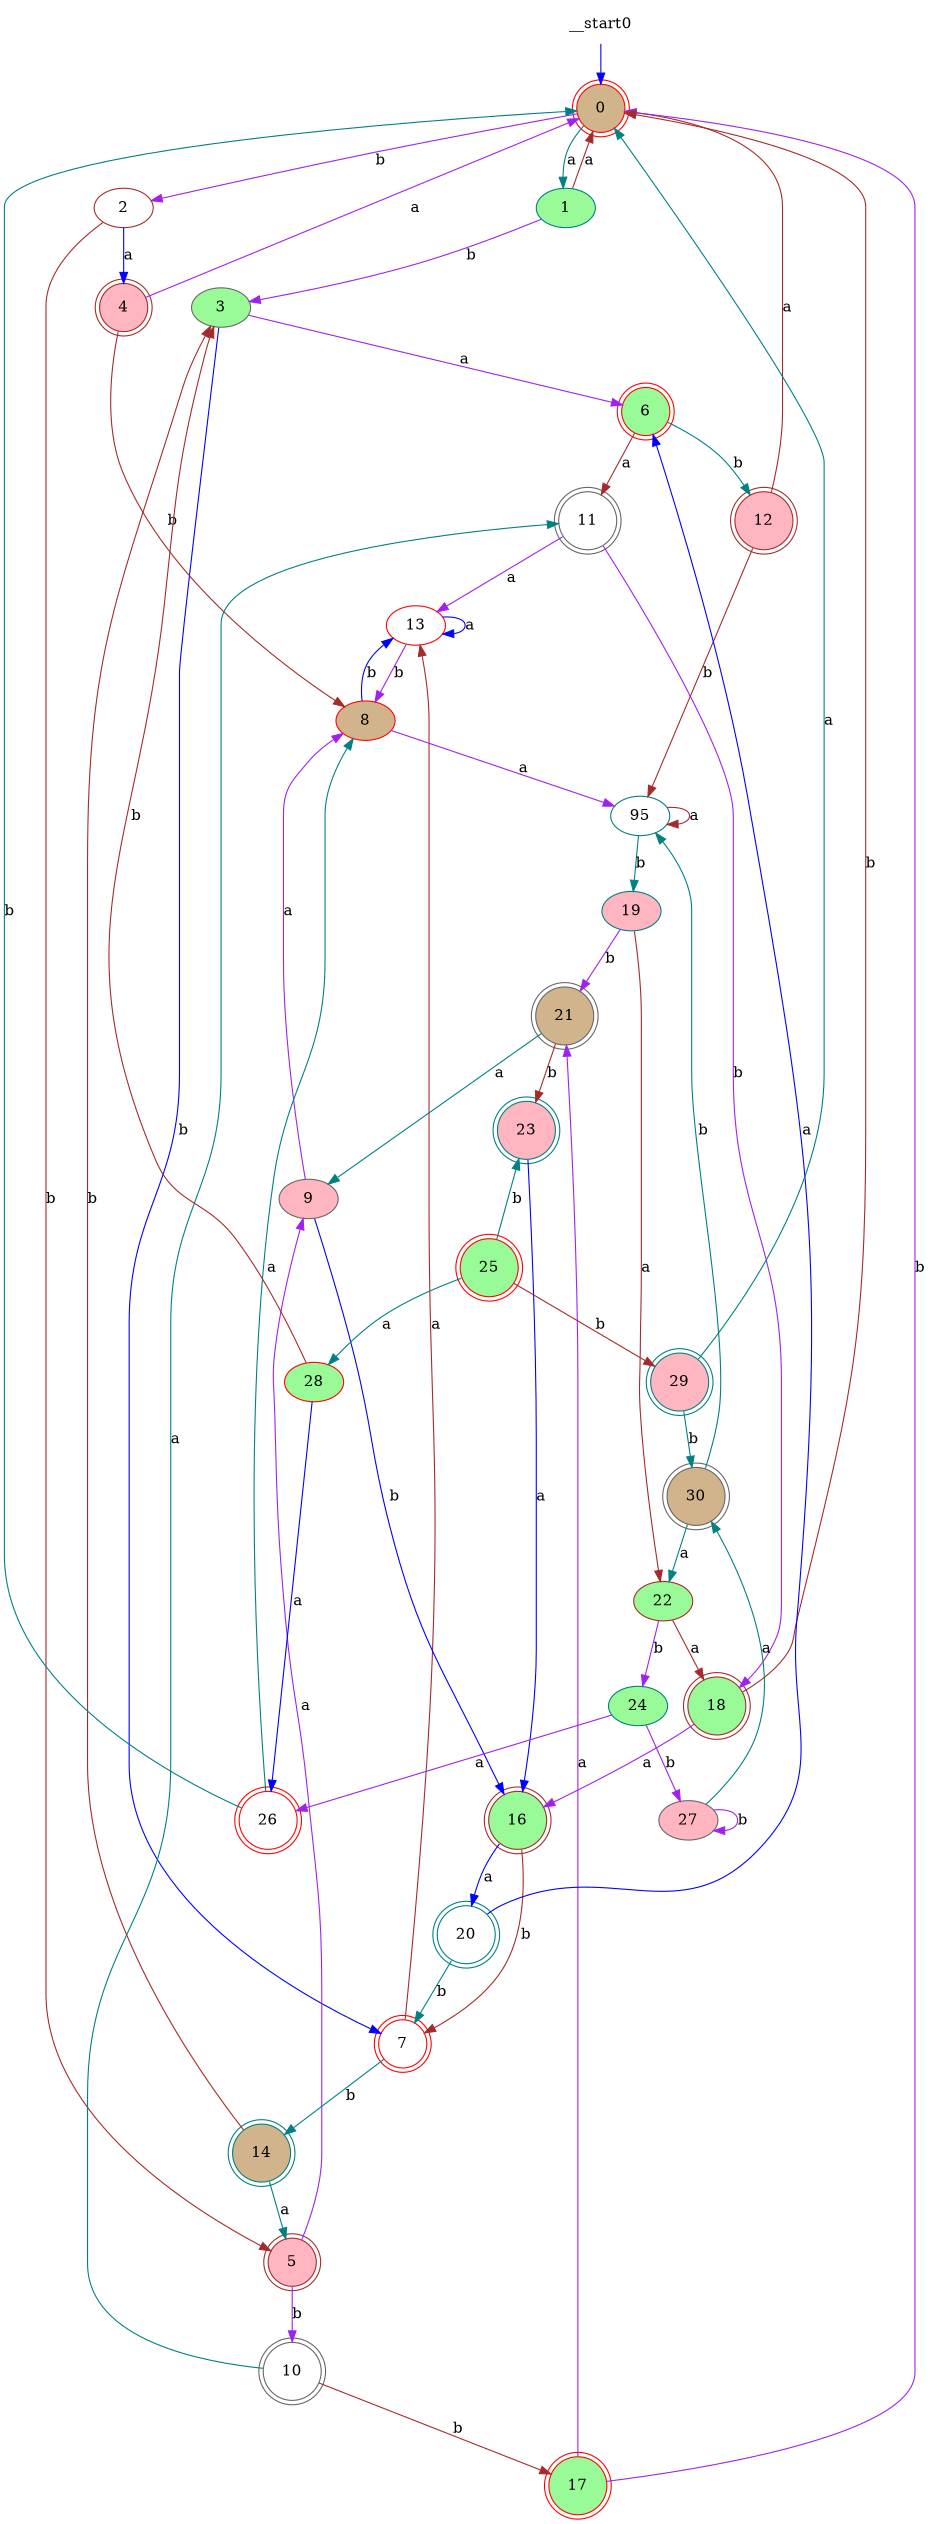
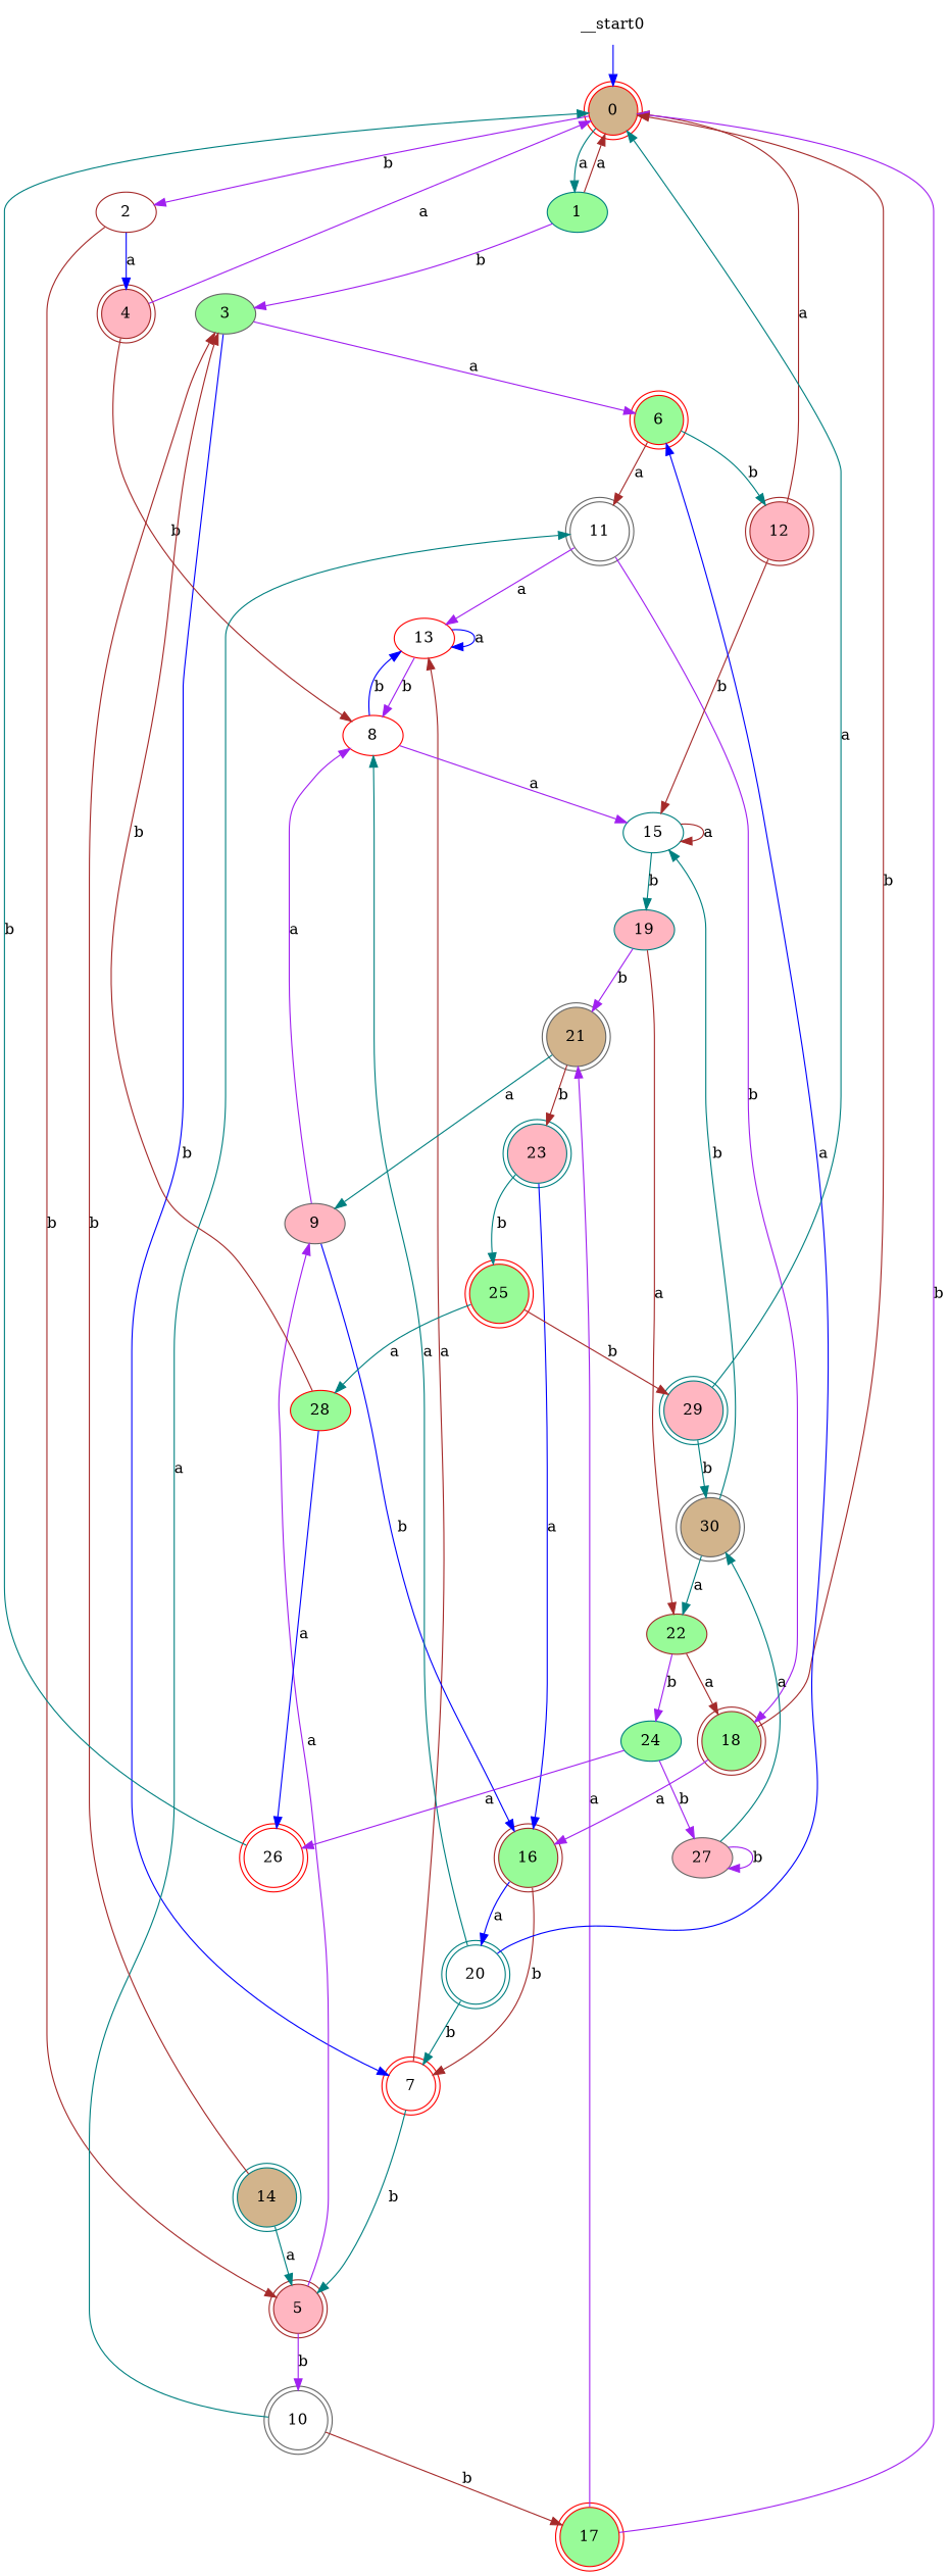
  digraph {
    node [color=red fillcolor=white shape=doublecircle style=filled]
    edge [color=purple]
    __start0 [color=brown shape=none]
    0 [fillcolor=tan]
    1 [color=teal fillcolor=palegreen shape=""]
    2 [color=brown shape=""]
    3 [color=gray40 fillcolor=palegreen shape=""]
    4 [color=brown fillcolor=lightpink]
    5 [color=brown fillcolor=lightpink]
    6 [fillcolor=palegreen]
    7
-   8 [fillcolor=tan shape=""]
+   8 [shape=""]
    9 [color=gray40 fillcolor=lightpink shape=""]
    10 [color=gray40]
    11 [color=gray40]
    12 [color=brown fillcolor=lightpink]
    13 [shape=""]
    14 [color=teal fillcolor=tan]
-   15 [color=teal label=95 shape=""]
+   15 [color=teal shape=""]
    16 [color=brown fillcolor=palegreen]
    17 [fillcolor=palegreen]
    18 [color=brown fillcolor=palegreen]
    19 [color=teal fillcolor=lightpink shape=""]
    20 [color=teal]
    21 [color=gray40 fillcolor=tan]
    22 [color=brown fillcolor=palegreen shape=""]
    23 [color=teal fillcolor=lightpink]
    24 [color=teal fillcolor=palegreen shape=""]
    25 [fillcolor=palegreen]
    26
    27 [color=gray40 fillcolor=lightpink shape=""]
    28 [fillcolor=palegreen shape=""]
    29 [color=teal fillcolor=lightpink]
    30 [color=gray40 fillcolor=tan]
    __start0 -> 0 [color=blue]
    0 -> 1 [color=teal label=a]
    0 -> 2 [label=b]
    1 -> 0 [color=brown label=a]
    1 -> 3 [label=b]
    2 -> 4 [color=blue label=a]
    2 -> 5 [color=brown label=b]
    3 -> 6 [label=a]
    3 -> 7 [color=blue label=b]
    4 -> 0 [label=a]
    4 -> 8 [color=brown label=b]
    5 -> 9 [label=a]
    5 -> 10 [label=b]
    6 -> 11 [color=brown label=a]
    6 -> 12 [color=teal label=b]
    7 -> 13 [color=brown label=a]
-   7 -> 14 [color=teal label=b]
+   7 -> 5 [color=teal label=b]
    8 -> 13 [color=blue label=b]
    8 -> 15 [label=a]
    9 -> 8 [label=a]
    9 -> 16 [color=blue label=b]
    10 -> 11 [color=teal label=a]
    10 -> 17 [color=brown label=b]
    11 -> 13 [label=a]
    11 -> 18 [label=b]
    12 -> 0 [color=brown label=a]
    12 -> 15 [color=brown label=b]
    13 -> 8 [label=b]
    13 -> 13 [color=blue label=a]
    14 -> 3 [color=brown label=b]
    14 -> 5 [color=teal label=a]
    15 -> 15 [color=brown label=a]
    15 -> 19 [color=teal label=b]
    16 -> 7 [color=brown label=b]
    16 -> 20 [color=blue label=a]
    17 -> 0 [label=b]
    17 -> 21 [label=a]
    18 -> 0 [color=brown label=b]
    18 -> 16 [label=a]
    19 -> 21 [label=b]
    19 -> 22 [color=brown label=a]
    20 -> 6 [color=blue label=a]
    20 -> 7 [color=teal label=b]
    21 -> 9 [color=teal label=a]
    21 -> 23 [color=brown label=b]
    22 -> 18 [color=brown label=a]
    22 -> 24 [label=b]
    23 -> 16 [color=blue label=a]
-   25 -> 23 [color=teal label=b]
+   23 -> 25 [color=teal label=b]
    24 -> 26 [label=a]
    24 -> 27 [label=b]
    25 -> 28 [color=teal label=a]
    25 -> 29 [color=brown label=b]
    26 -> 0 [color=teal label=b]
-   26 -> 8 [color=teal label=a]
+   20 -> 8 [color=teal label=a]
    27 -> 27 [label=b]
    27 -> 30 [color=teal label=a]
    28 -> 3 [color=brown label=b]
    28 -> 26 [color=blue label=a]
    29 -> 0 [color=teal label=a]
    29 -> 30 [color=teal label=b]
    30 -> 15 [color=teal label=b]
    30 -> 22 [color=teal label=a]
  }
